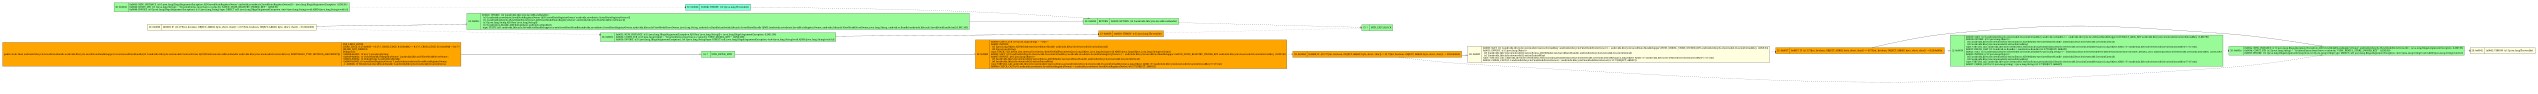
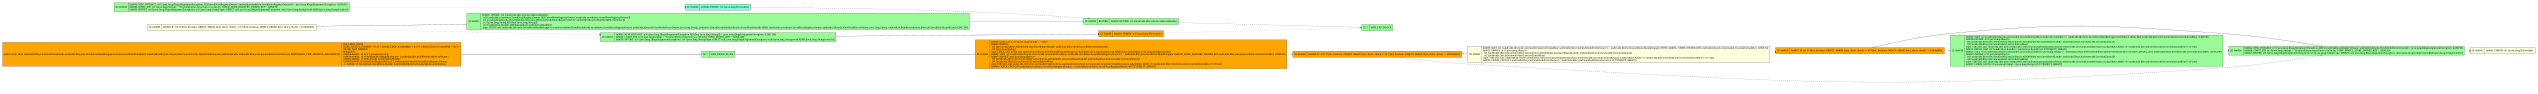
  digraph {
    fontname="Noto Serif"
    rankdir=LR
    node [fillcolor=palegreen fontname="Noto Serif" shape=record style=filled]
    edge [arrowhead=odot fontname="Noto Serif" style=dotted]
-   n1 [label="{16\:\ ?|MTH_ENTER_MTH\l}"]
+   n1 [label="{16\:\ ?|MTH_ENTER_BLOCK\l}"]
    n2 [fillcolor=orange label="{18\:\ 0x0000|0x0000: CONST_STR  (r0 I:java.lang.String) =  \"\<this\>\" \l0x0002: INVOKE  \l  (r5 I:java.lang.Object A[D('$this$createSavedStateHandle' androidx.lifecycle.viewmodel.CreationExtras)])\l  (r0 I:java.lang.String)\l type: STATIC call: kotlin.jvm.internal.Intrinsics.checkNotNullParameter(java.lang.Object, java.lang.String):void A[MD:(java.lang.Object, java.lang.String):void (m)]\l0x0005: SGET  (r0 I:androidx.lifecycle.viewmodel.CreationExtras$Key\<androidx.savedstate.SavedStateRegistryOwner\>) =  androidx.lifecycle.SavedStateHandleSupport.SAVED_STATE_REGISTRY_OWNER_KEY androidx.lifecycle.viewmodel.CreationExtras$Key  (LINE:90)\l0x0007: INVOKE  (r0 I:java.lang.Object) = \l  (r5 I:androidx.lifecycle.viewmodel.CreationExtras A[D('$this$createSavedStateHandle' androidx.lifecycle.viewmodel.CreationExtras)])\l  (r0 I:androidx.lifecycle.viewmodel.CreationExtras$Key)\l type: VIRTUAL call: androidx.lifecycle.viewmodel.CreationExtras.get(androidx.lifecycle.viewmodel.CreationExtras$Key):java.lang.Object A[MD:\<T\>:(androidx.lifecycle.viewmodel.CreationExtras$Key\<T\>):T (m)]\l0x000b: CHECK_CAST (r0 I:androidx.savedstate.SavedStateRegistryOwner) = (androidx.savedstate.SavedStateRegistryOwner) (r0 I:??[OBJECT, ARRAY]) \l}"]
    n3 [fillcolor=orange label="{19\:\ 0x000d|0x000d: IF  (r0 I:??[int, boolean, OBJECT, ARRAY, byte, short, char]) == (0 ??[int, boolean, OBJECT, ARRAY, byte, short, char])  \-\> B:30:0x0043 \l}"]
    n4 [fillcolor=lightyellow label="{20\:\ 0x000f|0x000f: SGET  (r1 I:androidx.lifecycle.viewmodel.CreationExtras$Key\<androidx.lifecycle.ViewModelStoreOwner\>) =  androidx.lifecycle.SavedStateHandleSupport.VIEW_MODEL_STORE_OWNER_KEY androidx.lifecycle.viewmodel.CreationExtras$Key  (LINE:94)\l0x0011: INVOKE  (r1 I:java.lang.Object) = \l  (r5 I:androidx.lifecycle.viewmodel.CreationExtras A[D('$this$createSavedStateHandle' androidx.lifecycle.viewmodel.CreationExtras)])\l  (r1 I:androidx.lifecycle.viewmodel.CreationExtras$Key)\l type: VIRTUAL call: androidx.lifecycle.viewmodel.CreationExtras.get(androidx.lifecycle.viewmodel.CreationExtras$Key):java.lang.Object A[MD:\<T\>:(androidx.lifecycle.viewmodel.CreationExtras$Key\<T\>):T (m)]\l0x0015: CHECK_CAST (r1 I:androidx.lifecycle.ViewModelStoreOwner) = (androidx.lifecycle.ViewModelStoreOwner) (r1 I:??[OBJECT, ARRAY]) \l}"]
    n5 [label="{28\:\ 0x003a|0x003a: NEW_INSTANCE  (r1 I:java.lang.IllegalArgumentException A[D('viewModelStateRegistryOwner' androidx.lifecycle.ViewModelStoreOwner)]) =  java.lang.IllegalArgumentException  (LINE:95)\l0x003d: CONST_STR  (r2 I:java.lang.String) =  \"CreationExtras must have a value by `VIEW_MODEL_STORE_OWNER_KEY`\"  (LINE:95)\l0x003f: INVOKE  (r1 I:java.lang.IllegalArgumentException), (r2 I:java.lang.String) type: DIRECT call: java.lang.IllegalArgumentException.\<init\>(java.lang.String):void A[MD:(java.lang.String):void (c)]\l}"]
    n6 [fillcolor=orange label="{21\:\ 0x0017|0x0017: IF  (r1 I:??[int, boolean, OBJECT, ARRAY, byte, short, char]) == (0 ??[int, boolean, OBJECT, ARRAY, byte, short, char])  \-\> B:28:0x003a \l}"]
    n7 [label="{30\:\ 0x0043|0x0043: NEW_INSTANCE  (r0 I:java.lang.IllegalArgumentException A[D('savedStateRegistryOwner' androidx.savedstate.SavedStateRegistryOwner)]) =  java.lang.IllegalArgumentException  (LINE:91)\l0x0046: CONST_STR  (r1 I:java.lang.String) =  \"CreationExtras must have a value by `SAVED_STATE_REGISTRY_OWNER_KEY`\"  (LINE:91)\l0x0048: INVOKE  (r0 I:java.lang.IllegalArgumentException), (r1 I:java.lang.String) type: DIRECT call: java.lang.IllegalArgumentException.\<init\>(java.lang.String):void A[MD:(java.lang.String):void (c)]\l}"]
    n8 [fillcolor=aquamarine label="{31\:\ 0x004b|0x004b: THROW  (r0 I:java.lang.Throwable) \l}"]
    n9 [label="{22\:\ 0x0019|0x0019: SGET  (r2 I:androidx.lifecycle.viewmodel.CreationExtras$Key\<android.os.Bundle\>) =  androidx.lifecycle.SavedStateHandleSupport.DEFAULT_ARGS_KEY androidx.lifecycle.viewmodel.CreationExtras$Key  (LINE:99)\l0x001b: INVOKE  (r2 I:java.lang.Object) = \l  (r5 I:androidx.lifecycle.viewmodel.CreationExtras A[D('$this$createSavedStateHandle' androidx.lifecycle.viewmodel.CreationExtras)])\l  (r2 I:androidx.lifecycle.viewmodel.CreationExtras$Key)\l type: VIRTUAL call: androidx.lifecycle.viewmodel.CreationExtras.get(androidx.lifecycle.viewmodel.CreationExtras$Key):java.lang.Object A[MD:\<T\>:(androidx.lifecycle.viewmodel.CreationExtras$Key\<T\>):T (m)]\l0x001f: CHECK_CAST (r2 I:android.os.Bundle) = (android.os.Bundle) (r2 I:??[OBJECT, ARRAY]) \l0x0021: SGET  (r3 I:androidx.lifecycle.viewmodel.CreationExtras$Key\<java.lang.String\>) =  androidx.lifecycle.ViewModelProvider.NewInstanceFactory.VIEW_MODEL_KEY androidx.lifecycle.viewmodel.CreationExtras$Key  (LINE:100)\l0x0023: INVOKE  (r3 I:java.lang.Object) = \l  (r5 I:androidx.lifecycle.viewmodel.CreationExtras A[D('$this$createSavedStateHandle' androidx.lifecycle.viewmodel.CreationExtras)])\l  (r3 I:androidx.lifecycle.viewmodel.CreationExtras$Key)\l type: VIRTUAL call: androidx.lifecycle.viewmodel.CreationExtras.get(androidx.lifecycle.viewmodel.CreationExtras$Key):java.lang.Object A[MD:\<T\>:(androidx.lifecycle.viewmodel.CreationExtras$Key\<T\>):T (m)]\l0x0027: CHECK_CAST (r3 I:java.lang.String) = (java.lang.String) (r3 I:??[OBJECT, ARRAY]) \l}"]
    n10 [fillcolor=lightyellow label="{29\:\ 0x0042|0x0042: THROW  (r1 I:java.lang.Throwable) \l}"]
    n11 [fillcolor=lightyellow label="{23\:\ 0x0029|0x0029: IF  (r3 I:??[int, boolean, OBJECT, ARRAY, byte, short, char]) == (0 ??[int, boolean, OBJECT, ARRAY, byte, short, char])  \-\> B:26:0x0031 \l}"]
    n12 [label="{24\:\ 0x002c|0x002c: INVOKE  (r4 I:androidx.lifecycle.SavedStateHandle) = \l  (r0 I:androidx.savedstate.SavedStateRegistryOwner A[D('savedStateRegistryOwner' androidx.savedstate.SavedStateRegistryOwner)])\l  (r1 I:androidx.lifecycle.ViewModelStoreOwner A[D('viewModelStateRegistryOwner' androidx.lifecycle.ViewModelStoreOwner)])\l  (r3 I:java.lang.String A[D('key' java.lang.String)])\l  (r2 I:android.os.Bundle A[D('defaultArgs' android.os.Bundle)])\l type: STATIC call: androidx.lifecycle.SavedStateHandleSupport.createSavedStateHandle(androidx.savedstate.SavedStateRegistryOwner, androidx.lifecycle.ViewModelStoreOwner, java.lang.String, android.os.Bundle):androidx.lifecycle.SavedStateHandle A[MD:(androidx.savedstate.SavedStateRegistryOwner, androidx.lifecycle.ViewModelStoreOwner, java.lang.String, android.os.Bundle):androidx.lifecycle.SavedStateHandle (m)] (LINE:103)\l}"]
    n13 [label="{26\:\ 0x0031|0x0031: NEW_INSTANCE  (r3 I:java.lang.IllegalArgumentException A[D('key' java.lang.String)]) =  java.lang.IllegalArgumentException  (LINE:100)\l0x0034: CONST_STR  (r4 I:java.lang.String) =  \"CreationExtras must have a value by `VIEW_MODEL_KEY`\"  (LINE:100)\l0x0036: INVOKE  (r3 I:java.lang.IllegalArgumentException), (r4 I:java.lang.String) type: DIRECT call: java.lang.IllegalArgumentException.\<init\>(java.lang.String):void A[MD:(java.lang.String):void (c)]\l}"]
    n14 [label="{25\:\ 0x0030|RETURN\l|0x0030: RETURN  (r4 I:androidx.lifecycle.SavedStateHandle) \l}"]
    n15 [fillcolor=orange label="{27\:\ 0x0039|0x0039: THROW  (r3 I:java.lang.Throwable) \l}"]
    n16 [label="{17\:\ ?|MTH_EXIT_BLOCK\l}"]
    n17 [fillcolor=orange label="{public static final androidx.lifecycle.SavedStateHandle androidx.lifecycle.SavedStateHandleSupport.createSavedStateHandle((r5 I:androidx.lifecycle.viewmodel.CreationExtras A[D('$this$createSavedStateHandle' androidx.lifecycle.viewmodel.CreationExtras), IMMUTABLE_TYPE, METHOD_ARGUMENT]))  | USE_LINES_HINTS\lCROSS_EDGE: B:27:0x0039 \-\> B:17:?, CROSS_EDGE: B:29:0x0042 \-\> B:17:?, CROSS_EDGE: B:31:0x004b \-\> B:17:?\lINLINE_NOT_NEEDED\lDebug Info:\l  0x002b\-0x0031: r3 'key' Ljava\/lang\/String;\l  0x0019\-0x003a: r1 'viewModelStateRegistryOwner' Landroidx\/lifecycle\/ViewModelStoreOwner;\l  0x0021\-0x003a: r2 'defaultArgs' Landroid\/os\/Bundle;\l  0x000f\-0x0043: r0 'savedStateRegistryOwner' Landroidx\/savedstate\/SavedStateRegistryOwner;\l  \-1 \-0x004b: r5 '$this$createSavedStateHandle' Landroidx\/lifecycle\/viewmodel\/CreationExtras;\l}"]
    n1 -> n2 [style=solid]
    n2 -> n3
-   n3 -> n4 [arrowhead=onormal style=solid]
+   n4 -> n3 [arrowhead=onormal style=solid]
    n3 -> n5 [style=dashed]
    n4 -> n6 [arrowhead=tee]
    n5 -> n10 [arrowhead=tee]
    n6 -> n5 [style=solid]
    n6 -> n9 [arrowhead=onormal]
    n7 -> n8 [arrowhead=tee]
    n8 -> n14 [arrowhead=onormal style=dashed]
    n9 -> n5 [arrowhead=tee]
    n11 -> n12 [style=solid]
    n11 -> n13 [arrowhead=tee]
    n12 -> n14 [style=solid]
    n13 -> n15 [arrowhead=tee style=solid]
    n14 -> n16 [arrowhead=onormal style=dashed]
    n15 -> n16
    n17 -> n1 [arrowhead=onormal style=solid]
  }
